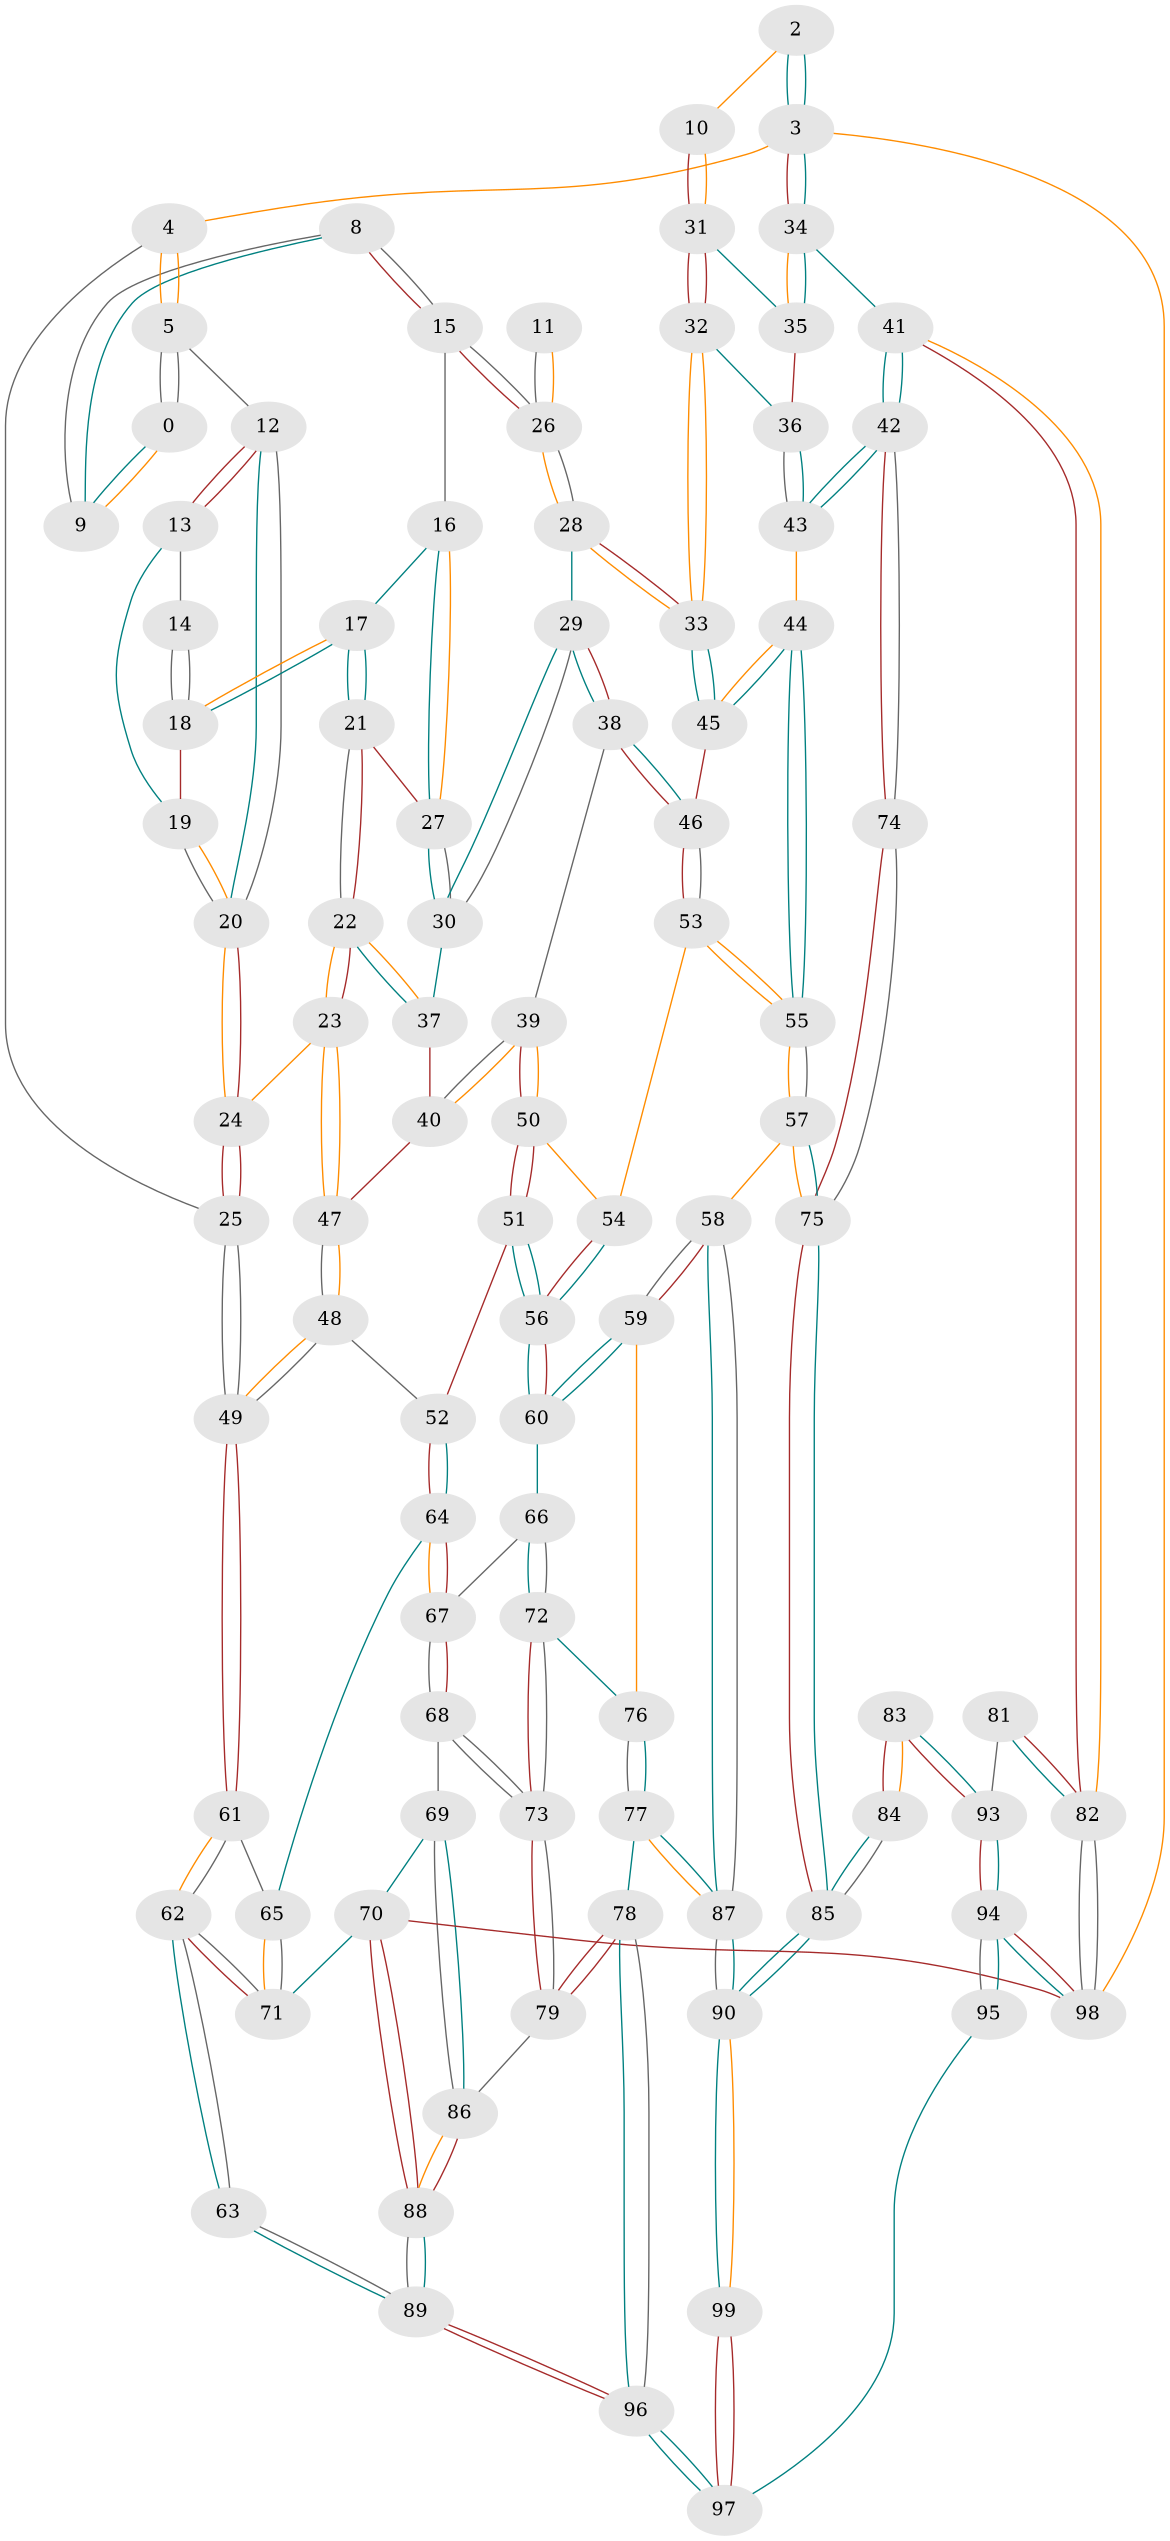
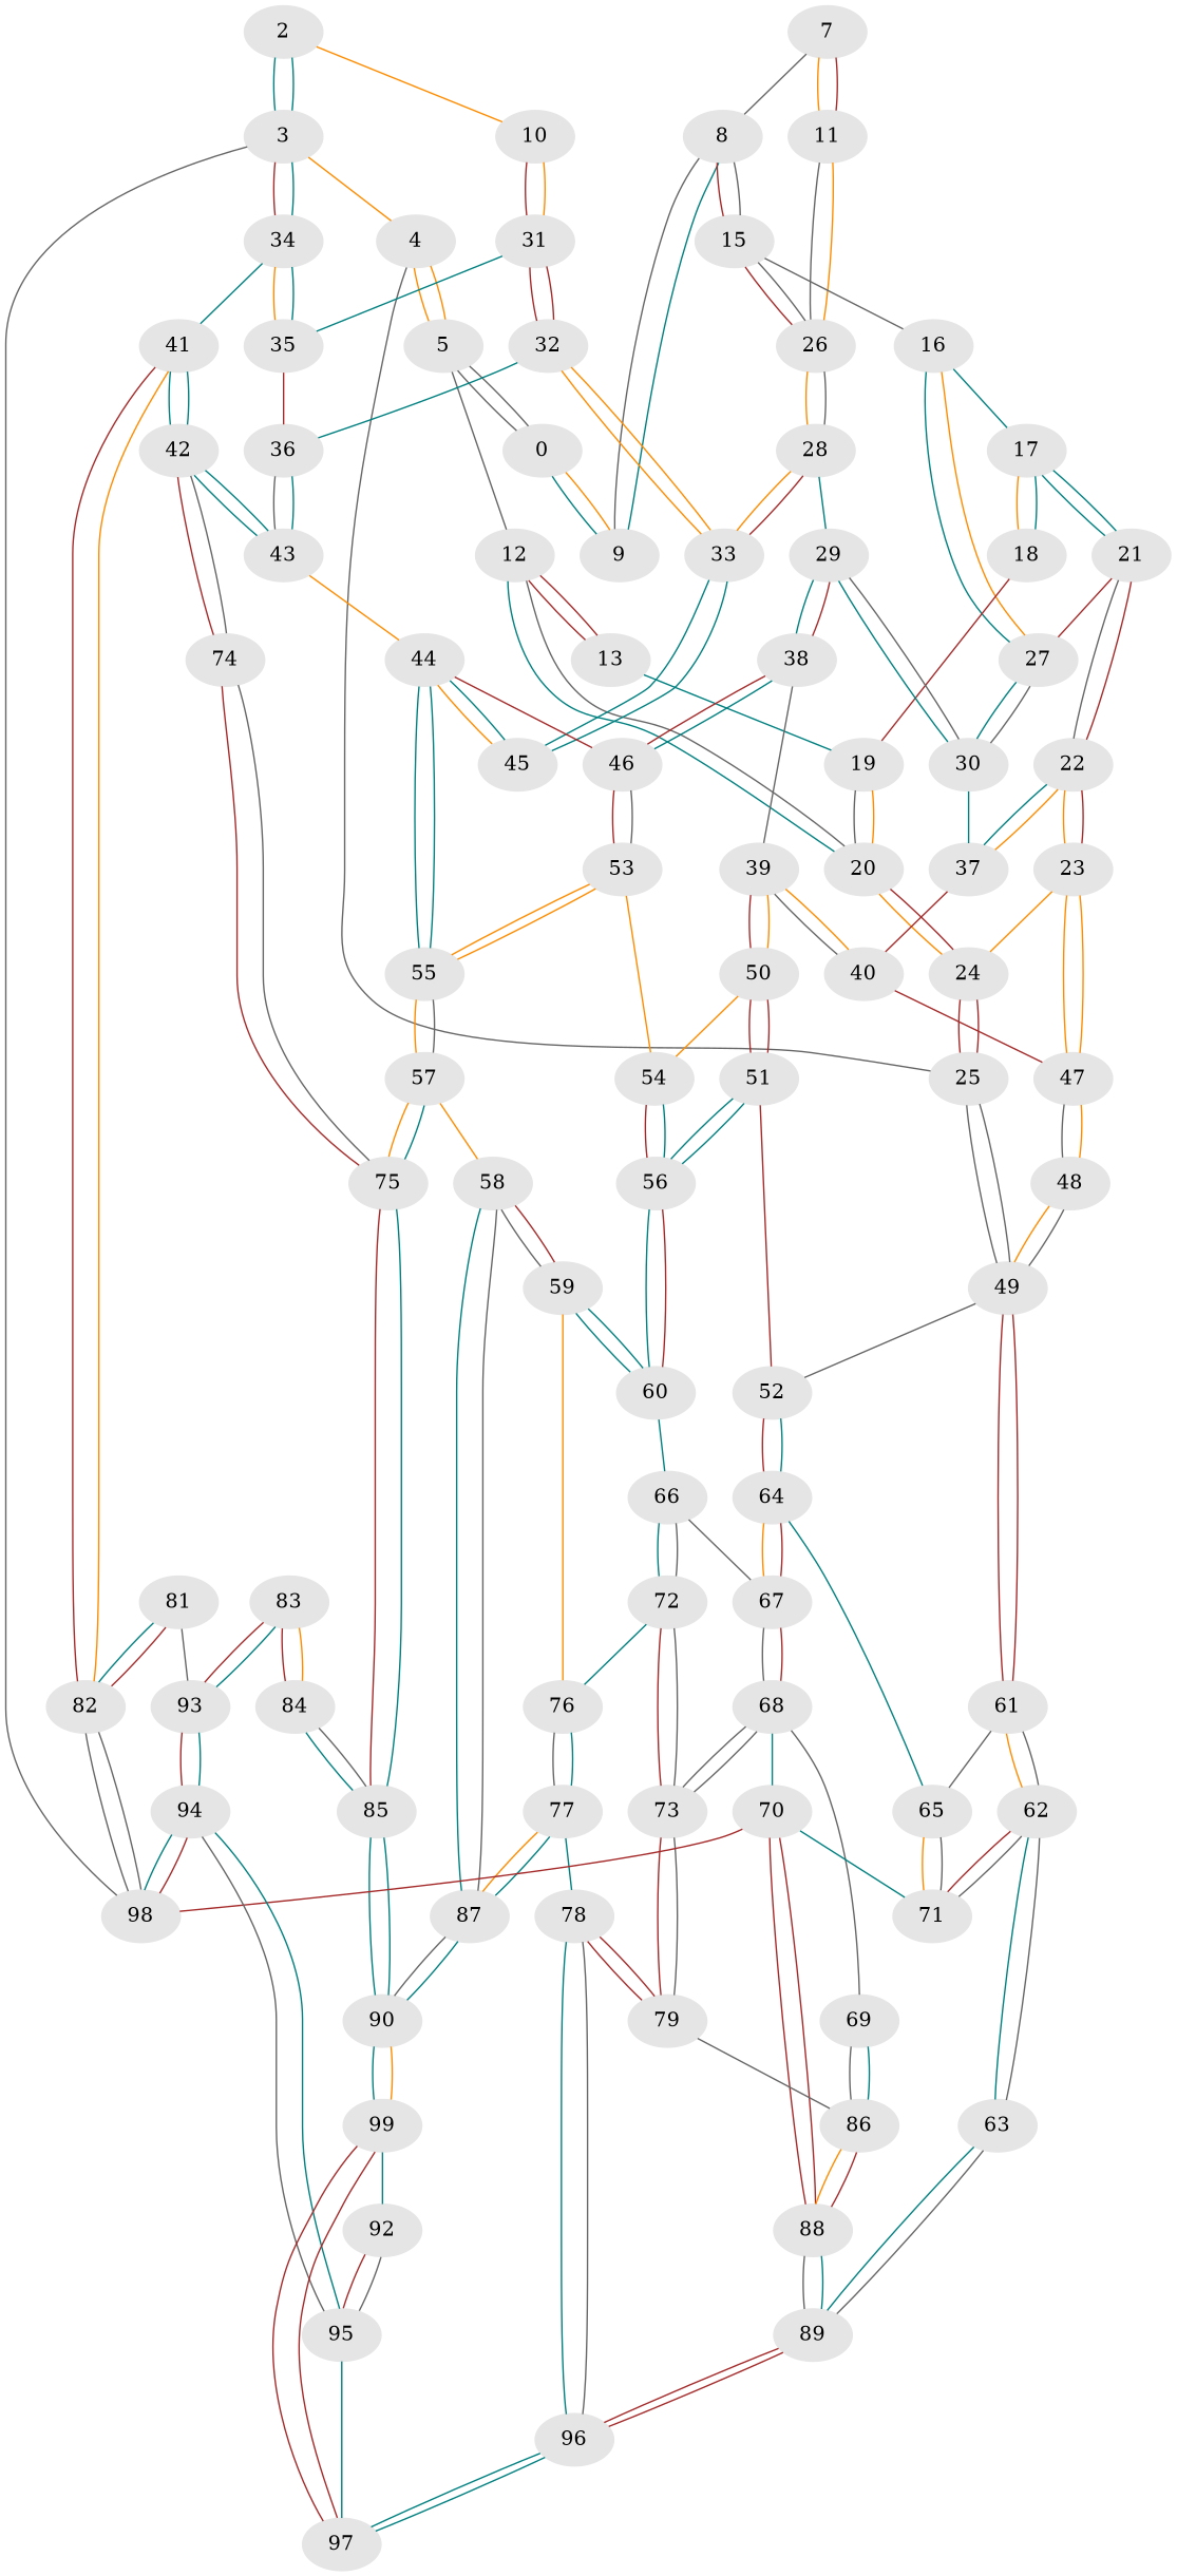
  graph {
    node [color=gray90 style=filled]
    edge [color=teal]
    2
    3
    10
+   7
    8
    11
    4
    34
    98
    31
    5
    25
    35
    41
    n15 [label=0]
    12
    49
    63
    89
    9
    13
    20
    15
    26
    16
    32
    28
-   14
    19
    24
    18
    17
    27
    21
    30
    22
    23
    37
    47
    40
    48
    61
    29
    33
    38
    45
    39
    46
    36
    43
    42
    82
    44
    50
    53
    51
    54
    74
    75
    55
    57
    52
    64
    62
    65
    56
    60
    67
    58
    66
    59
    87
    85
    76
    90
    77
    72
    71
    96
    68
    73
    69
    70
    86
    79
    88
    78
    97
    81
    93
    83
    84
    94
    n94 [label=99]
+   92
    95
    2 -- 3
    2 -- 3
    2 -- 10 [color=darkorange]
    3 -- 4 [color=darkorange]
    3 -- 34 [color=brown]
    3 -- 34
-   3 -- 98 [color=darkorange]
+   3 -- 98 [color=gray40]
    10 -- 31 [color=brown]
    10 -- 31 [color=darkorange]
+   7 -- 8 [color=gray40]
+   7 -- 11 [color=darkorange]
+   7 -- 11 [color=brown]
    8 -- 9 [color=gray40]
    8 -- 9
    8 -- 15 [color=brown]
    8 -- 15 [color=gray40]
    11 -- 26 [color=gray40]
    11 -- 26 [color=darkorange]
    4 -- 5 [color=darkorange]
    4 -- 5 [color=darkorange]
    4 -- 25 [color=gray40]
    34 -- 35 [color=darkorange]
    34 -- 35
    34 -- 41
    31 -- 35
    31 -- 32 [color=brown]
    31 -- 32 [color=brown]
    5 -- n15 [color=gray40]
    5 -- n15 [color=gray40]
    5 -- 12 [color=gray40]
    25 -- 49 [color=gray40]
    25 -- 49 [color=gray40]
    35 -- 36 [color=brown]
    41 -- 42
    41 -- 42
    41 -- 82 [color=brown]
    41 -- 82 [color=darkorange]
    n15 -- 9
    n15 -- 9 [color=darkorange]
    12 -- 13 [color=brown]
    12 -- 13 [color=brown]
    12 -- 20
    12 -- 20 [color=gray40]
    49 -- 61 [color=brown]
    49 -- 61 [color=brown]
    63 -- 89
    63 -- 89 [color=gray40]
    89 -- 96 [color=brown]
    89 -- 96 [color=brown]
-   13 -- 14 [color=gray40]
    13 -- 19
    20 -- 24 [color=darkorange]
    20 -- 24 [color=brown]
    15 -- 26 [color=brown]
    15 -- 26 [color=gray40]
    15 -- 16 [color=gray40]
    26 -- 28 [color=darkorange]
    26 -- 28 [color=gray40]
    16 -- 17
    16 -- 27
    16 -- 27 [color=darkorange]
    32 -- 33 [color=darkorange]
    32 -- 33 [color=darkorange]
    32 -- 36
    28 -- 29
    28 -- 33 [color=darkorange]
    28 -- 33 [color=brown]
-   14 -- 18 [color=gray40]
-   14 -- 18 [color=gray40]
    19 -- 20 [color=gray40]
    19 -- 20 [color=darkorange]
    24 -- 25 [color=brown]
    24 -- 25 [color=brown]
    18 -- 19 [color=brown]
    17 -- 18 [color=darkorange]
    17 -- 18
    17 -- 21
    17 -- 21
    27 -- 30
    27 -- 30 [color=gray40]
    21 -- 27 [color=brown]
    21 -- 22 [color=gray40]
    21 -- 22 [color=brown]
    30 -- 37
    22 -- 23 [color=darkorange]
    22 -- 23 [color=brown]
    22 -- 37
    22 -- 37 [color=darkorange]
    23 -- 24 [color=darkorange]
    23 -- 47 [color=darkorange]
    23 -- 47 [color=darkorange]
    37 -- 40 [color=brown]
    47 -- 48 [color=gray40]
    47 -- 48 [color=darkorange]
    40 -- 47 [color=brown]
    48 -- 49 [color=darkorange]
    48 -- 49 [color=gray40]
-   48 -- 52 [color=gray40]
+   49 -- 52 [color=gray40]
    61 -- 62 [color=darkorange]
    61 -- 62 [color=gray40]
    61 -- 65 [color=gray40]
    29 -- 30
    29 -- 30 [color=gray40]
    29 -- 38
    29 -- 38 [color=brown]
    33 -- 45
    33 -- 45
    38 -- 39 [color=gray40]
    38 -- 46 [color=brown]
    38 -- 46
-   45 -- 46 [color=brown]
+   44 -- 46 [color=brown]
    39 -- 40 [color=gray40]
    39 -- 40 [color=darkorange]
    39 -- 50 [color=brown]
    39 -- 50 [color=darkorange]
    46 -- 53 [color=brown]
    46 -- 53 [color=gray40]
    36 -- 43 [color=gray40]
    36 -- 43
    43 -- 44 [color=darkorange]
    42 -- 43
    42 -- 43
    42 -- 74 [color=brown]
    42 -- 74 [color=gray40]
    82 -- 98 [color=gray40]
    82 -- 98 [color=gray40]
    44 -- 45 [color=darkorange]
    44 -- 45
    44 -- 55
    44 -- 55
    50 -- 51 [color=brown]
    50 -- 51 [color=brown]
    50 -- 54 [color=darkorange]
    53 -- 54 [color=darkorange]
    53 -- 55 [color=darkorange]
    53 -- 55 [color=darkorange]
    51 -- 52 [color=brown]
    51 -- 56
    51 -- 56
    54 -- 56 [color=brown]
    54 -- 56
    74 -- 75 [color=brown]
    74 -- 75 [color=gray40]
    75 -- 85 [color=brown]
    75 -- 85
    55 -- 57 [color=darkorange]
    55 -- 57 [color=gray40]
    57 -- 75 [color=darkorange]
    57 -- 75
    57 -- 58 [color=darkorange]
    52 -- 64 [color=brown]
    52 -- 64
    64 -- 65
    64 -- 67 [color=darkorange]
    64 -- 67 [color=brown]
    62 -- 63
    62 -- 63 [color=gray40]
    62 -- 71 [color=brown]
    62 -- 71 [color=gray40]
    65 -- 71 [color=darkorange]
    65 -- 71 [color=gray40]
    56 -- 60
    56 -- 60 [color=brown]
    60 -- 66
    67 -- 68 [color=gray40]
    67 -- 68 [color=brown]
    58 -- 59 [color=gray40]
    58 -- 59 [color=brown]
    58 -- 87
    58 -- 87 [color=gray40]
    66 -- 67 [color=gray40]
    66 -- 72
    66 -- 72 [color=gray40]
    59 -- 60
    59 -- 60
    59 -- 76 [color=darkorange]
    87 -- 90 [color=gray40]
    87 -- 90
    85 -- 90
    85 -- 90
    76 -- 77 [color=gray40]
    76 -- 77
    90 -- n94
    90 -- n94 [color=darkorange]
    77 -- 87 [color=darkorange]
    77 -- 87
    77 -- 78
    72 -- 76
    72 -- 73 [color=brown]
    72 -- 73 [color=gray40]
    96 -- 97
    96 -- 97
    68 -- 73 [color=gray40]
    68 -- 73 [color=gray40]
    68 -- 69 [color=gray40]
    73 -- 79 [color=brown]
    73 -- 79 [color=gray40]
-   69 -- 70
+   68 -- 70
    69 -- 86 [color=gray40]
    69 -- 86
    70 -- 98 [color=brown]
    70 -- 71
    70 -- 88 [color=brown]
    70 -- 88 [color=brown]
    86 -- 88 [color=darkorange]
    86 -- 88 [color=brown]
    79 -- 86 [color=gray40]
    88 -- 89 [color=gray40]
    88 -- 89
    78 -- 96
    78 -- 96 [color=gray40]
    78 -- 79 [color=brown]
    78 -- 79 [color=brown]
    81 -- 82
    81 -- 82 [color=brown]
    81 -- 93 [color=gray40]
    93 -- 94 [color=brown]
    93 -- 94
    83 -- 93 [color=brown]
    83 -- 93
    83 -- 84 [color=brown]
    83 -- 84 [color=darkorange]
    84 -- 85
    84 -- 85 [color=gray40]
    94 -- 98
    94 -- 98 [color=brown]
    94 -- 95 [color=gray40]
    94 -- 95
    n94 -- 97 [color=brown]
    n94 -- 97 [color=brown]
+   n94 -- 92
+   92 -- 95 [color=brown]
+   92 -- 95 [color=gray40]
    95 -- 97
  }
